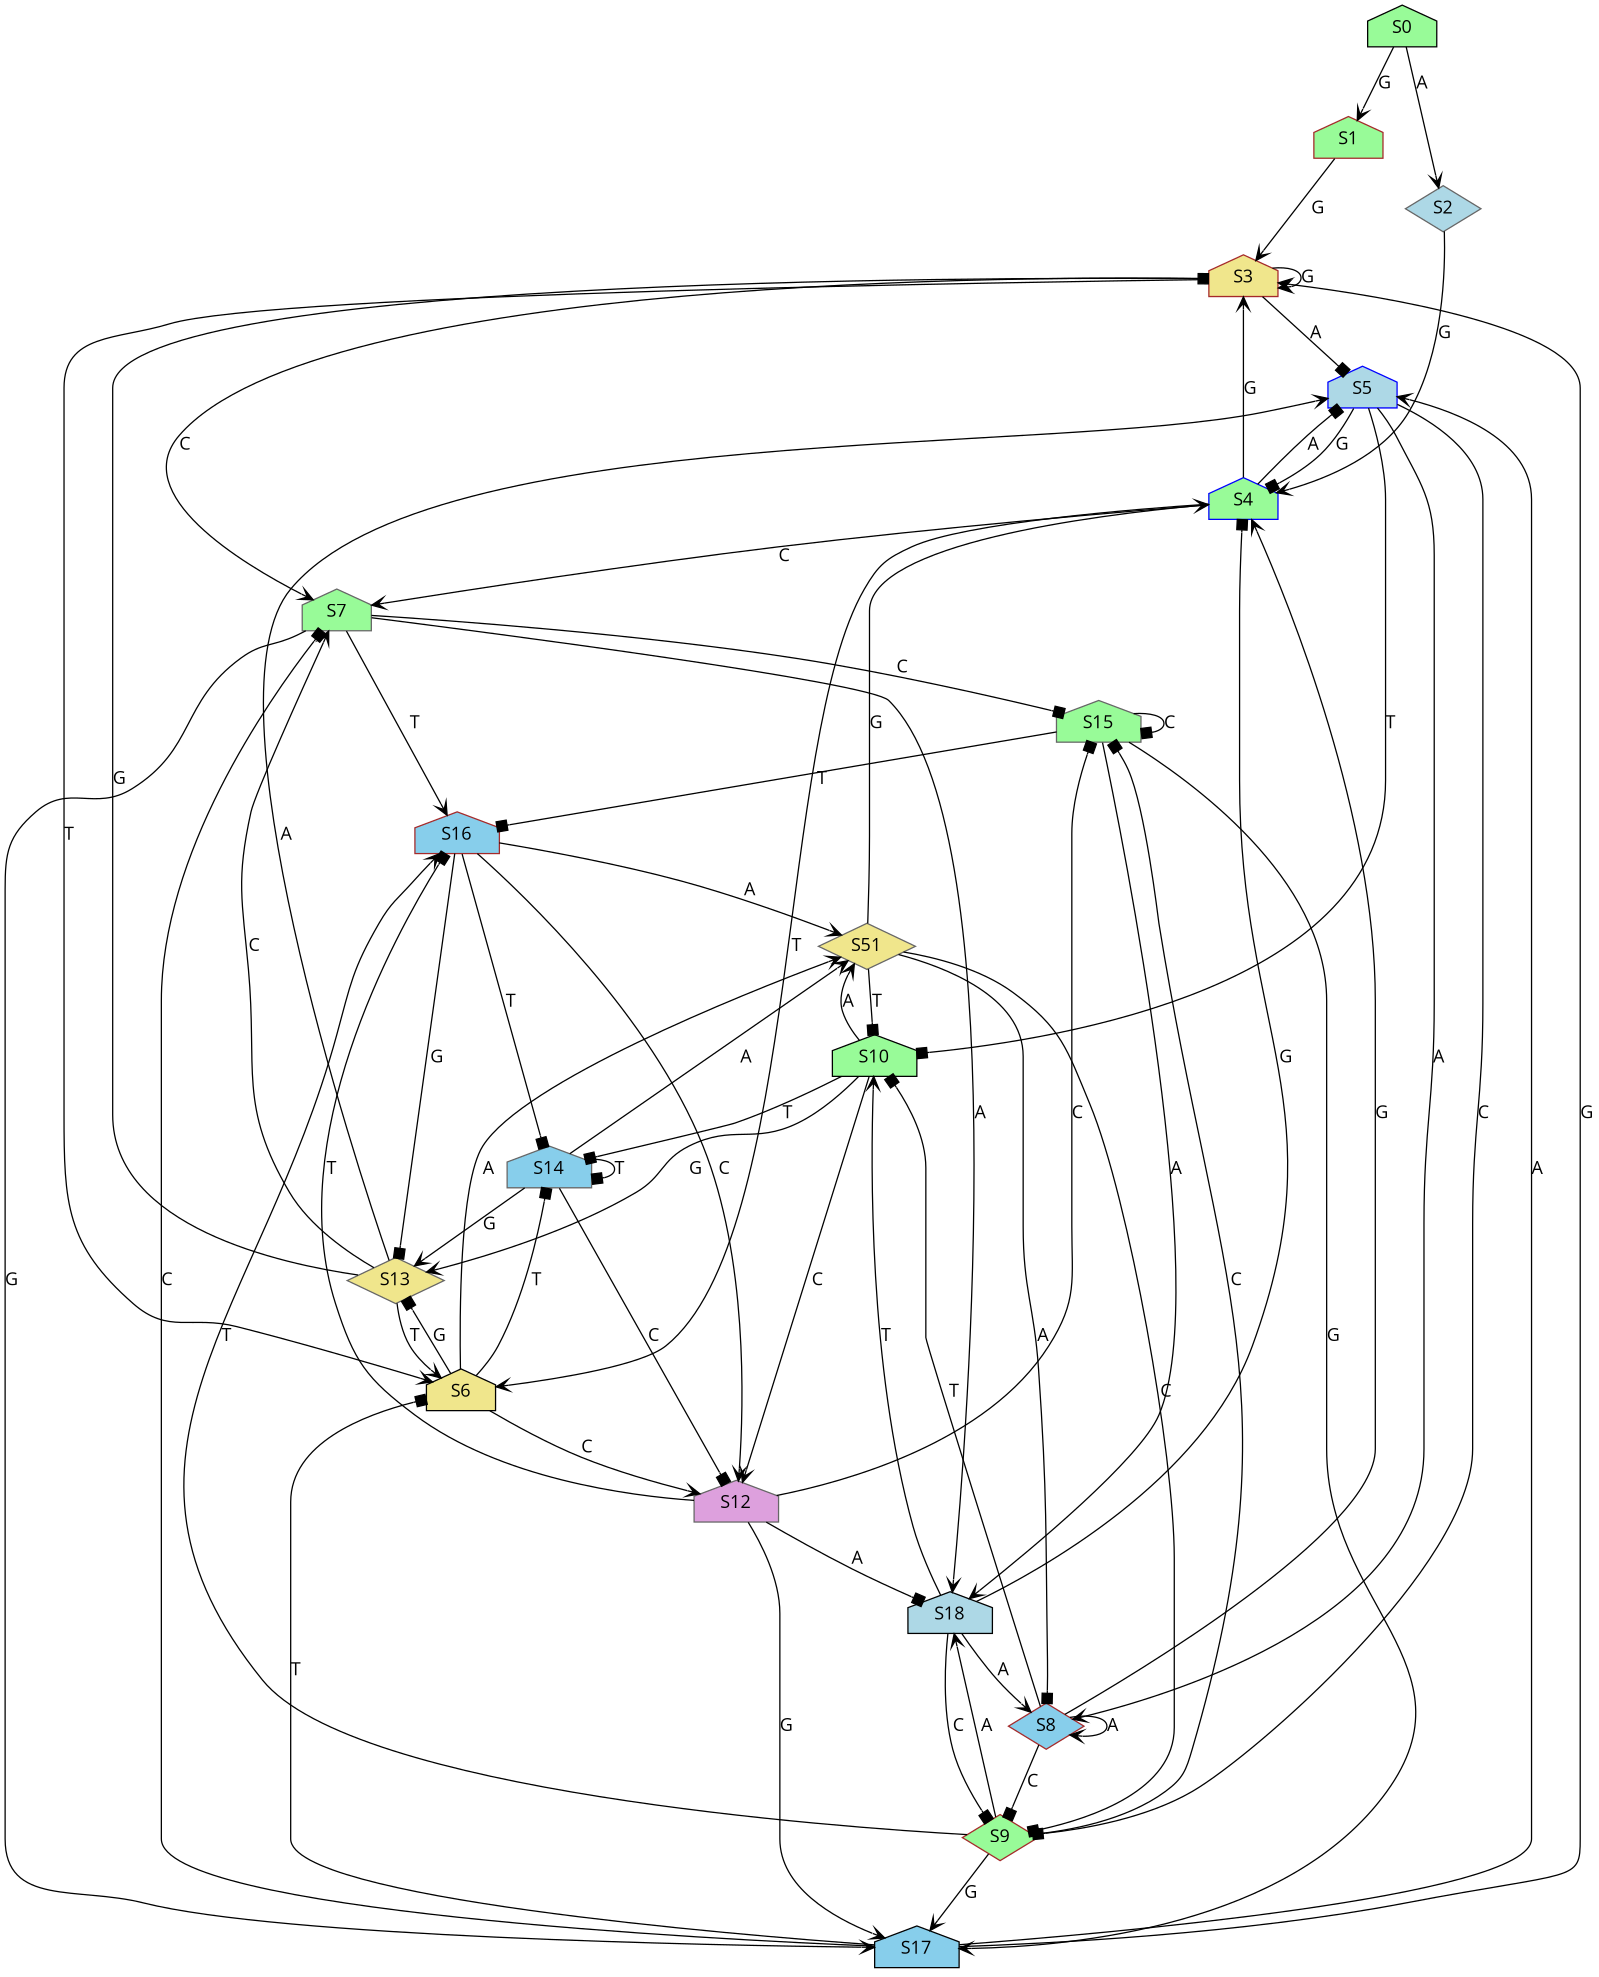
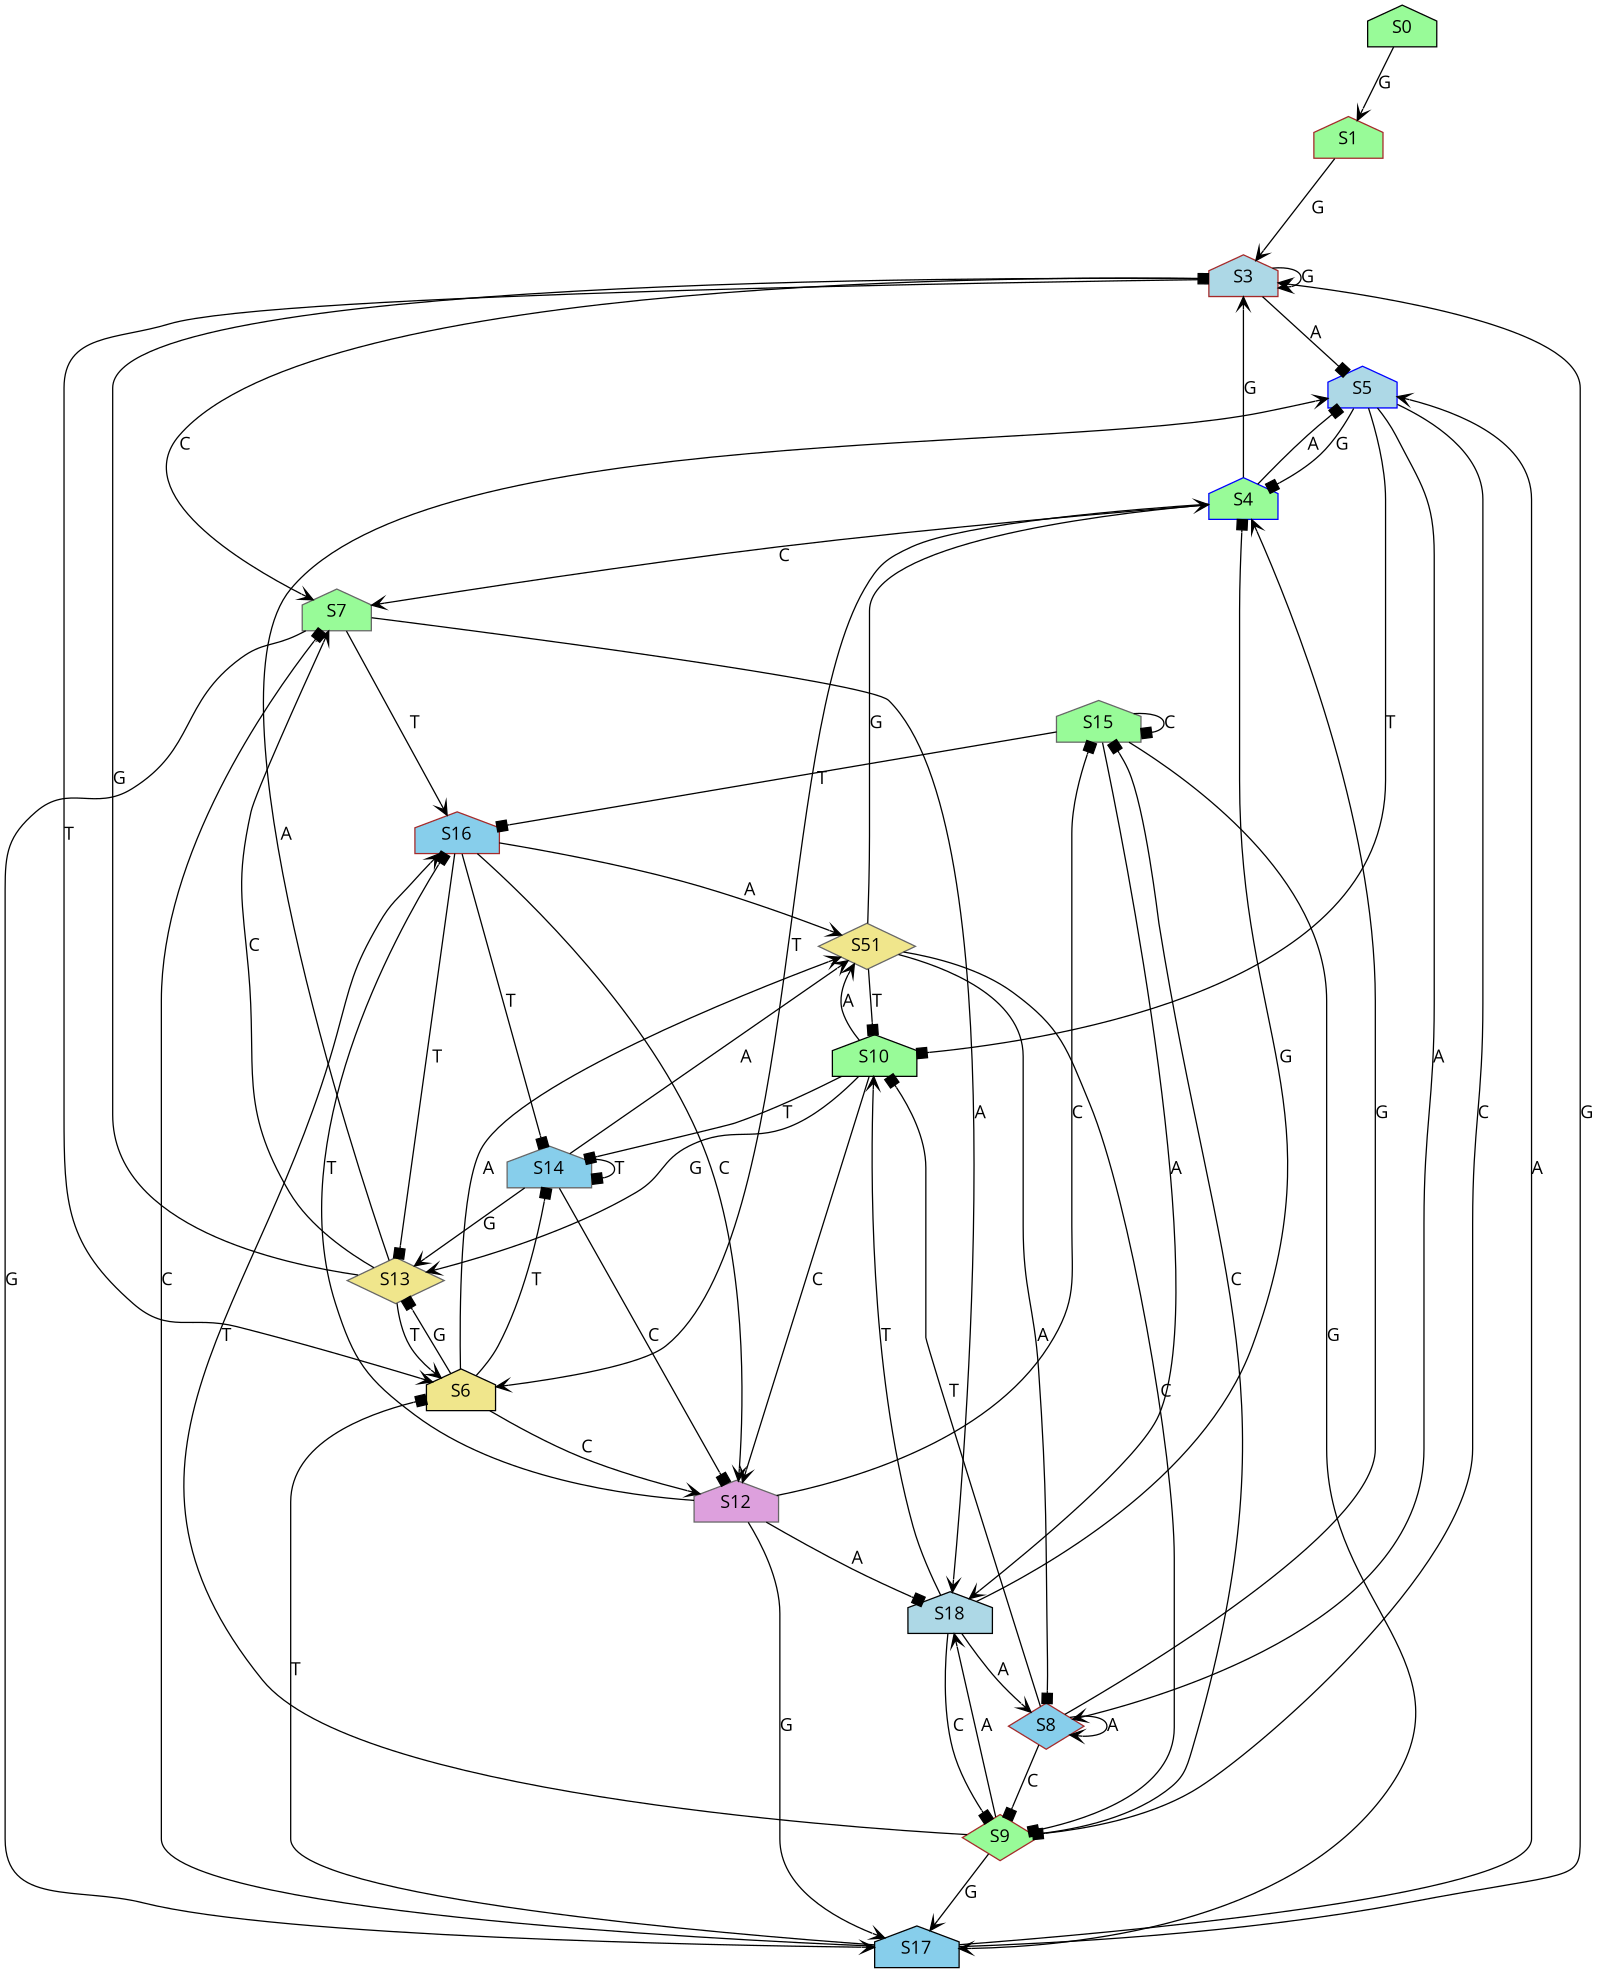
  strict digraph {
    fontname="Open Sans"
    node [color=gray40 fillcolor=palegreen fontname="Open Sans" shape=house style=filled]
    edge [arrowhead=vee fontname="Open Sans"]
    S0 [color=black]
    S1 [color=brown]
-   S2 [fillcolor=lightblue shape=diamond]
-   S3 [color=brown fillcolor=khaki]
+   S3 [color=brown fillcolor=lightblue]
    S4 [color=blue]
    S5 [color=blue fillcolor=lightblue]
    S6 [color=black fillcolor=khaki]
    S7
    S8 [color=brown fillcolor=skyblue shape=diamond]
    S9 [color=brown shape=diamond]
    S10 [color=black]
    n12 [fillcolor=khaki label=S51 shape=diamond]
    S12 [fillcolor=plum]
    S13 [fillcolor=khaki shape=diamond]
    S14 [fillcolor=skyblue]
    S15
    S16 [color=brown fillcolor=skyblue]
    S17 [color=black fillcolor=skyblue]
    S18 [color=black fillcolor=lightblue]
    S0 -> S1 [label=G]
-   S0 -> S2 [label=A]
    S1 -> S3 [label=G]
-   S2 -> S4 [label=G]
    S3 -> S3 [label=G]
    S3 -> S5 [arrowhead=box label=A]
    S3 -> S6 [label=T]
    S3 -> S7 [label=C]
    S4 -> S3 [label=G]
    S4 -> S5 [arrowhead=box label=A]
    S4 -> S6 [label=T]
    S4 -> S7 [label=C]
    S5 -> S4 [arrowhead=box label=G]
    S5 -> S8 [label=A]
    S5 -> S9 [arrowhead=box label=C]
    S5 -> S10 [arrowhead=box label=T]
    S6 -> n12 [label=A]
    S6 -> S12 [label=C]
    S6 -> S13 [arrowhead=box label=G]
    S6 -> S14 [arrowhead=box label=T]
-   S7 -> S15 [arrowhead=box label=C]
    S7 -> S16 [label=T]
    S7 -> S17 [label=G]
    S7 -> S18 [label=A]
    S8 -> S4 [label=G]
    S8 -> S8 [label=A]
    S8 -> S9 [arrowhead=box label=C]
    S8 -> S10 [arrowhead=box label=T]
    S9 -> S15 [arrowhead=box label=C]
    S9 -> S16 [label=T]
    S9 -> S17 [label=G]
    S9 -> S18 [label=A]
    S10 -> n12 [label=A]
    S10 -> S12 [label=C]
    S10 -> S13 [label=G]
    S10 -> S14 [arrowhead=box label=T]
    n12 -> S4 [label=G]
    n12 -> S8 [arrowhead=box label=A]
    n12 -> S9 [arrowhead=box label=C]
    n12 -> S10 [arrowhead=box label=T]
    S12 -> S15 [arrowhead=box label=C]
    S12 -> S16 [arrowhead=box label=T]
    S12 -> S17 [label=G]
    S12 -> S18 [arrowhead=box label=A]
    S13 -> S3 [arrowhead=box label=G]
    S13 -> S5 [label=A]
    S13 -> S6 [label=T]
    S13 -> S7 [label=C]
    S14 -> n12 [label=A]
    S14 -> S12 [arrowhead=box label=C]
    S14 -> S13 [label=G]
    S14 -> S14 [arrowhead=box label=T]
    S15 -> S15 [arrowhead=box label=C]
    S15 -> S16 [arrowhead=box label=T]
    S15 -> S17 [label=G]
    S15 -> S18 [label=A]
    S16 -> n12 [label=A]
    S16 -> S12 [label=C]
-   S16 -> S13 [arrowhead=box label=G]
+   S16 -> S13 [arrowhead=box label=T]
    S16 -> S14 [arrowhead=box label=T]
    S17 -> S3 [label=G]
    S17 -> S5 [label=A]
    S17 -> S6 [arrowhead=box label=T]
    S17 -> S7 [arrowhead=box label=C]
    S18 -> S4 [arrowhead=box label=G]
    S18 -> S8 [label=A]
    S18 -> S9 [arrowhead=box label=C]
    S18 -> S10 [label=T]
  }
